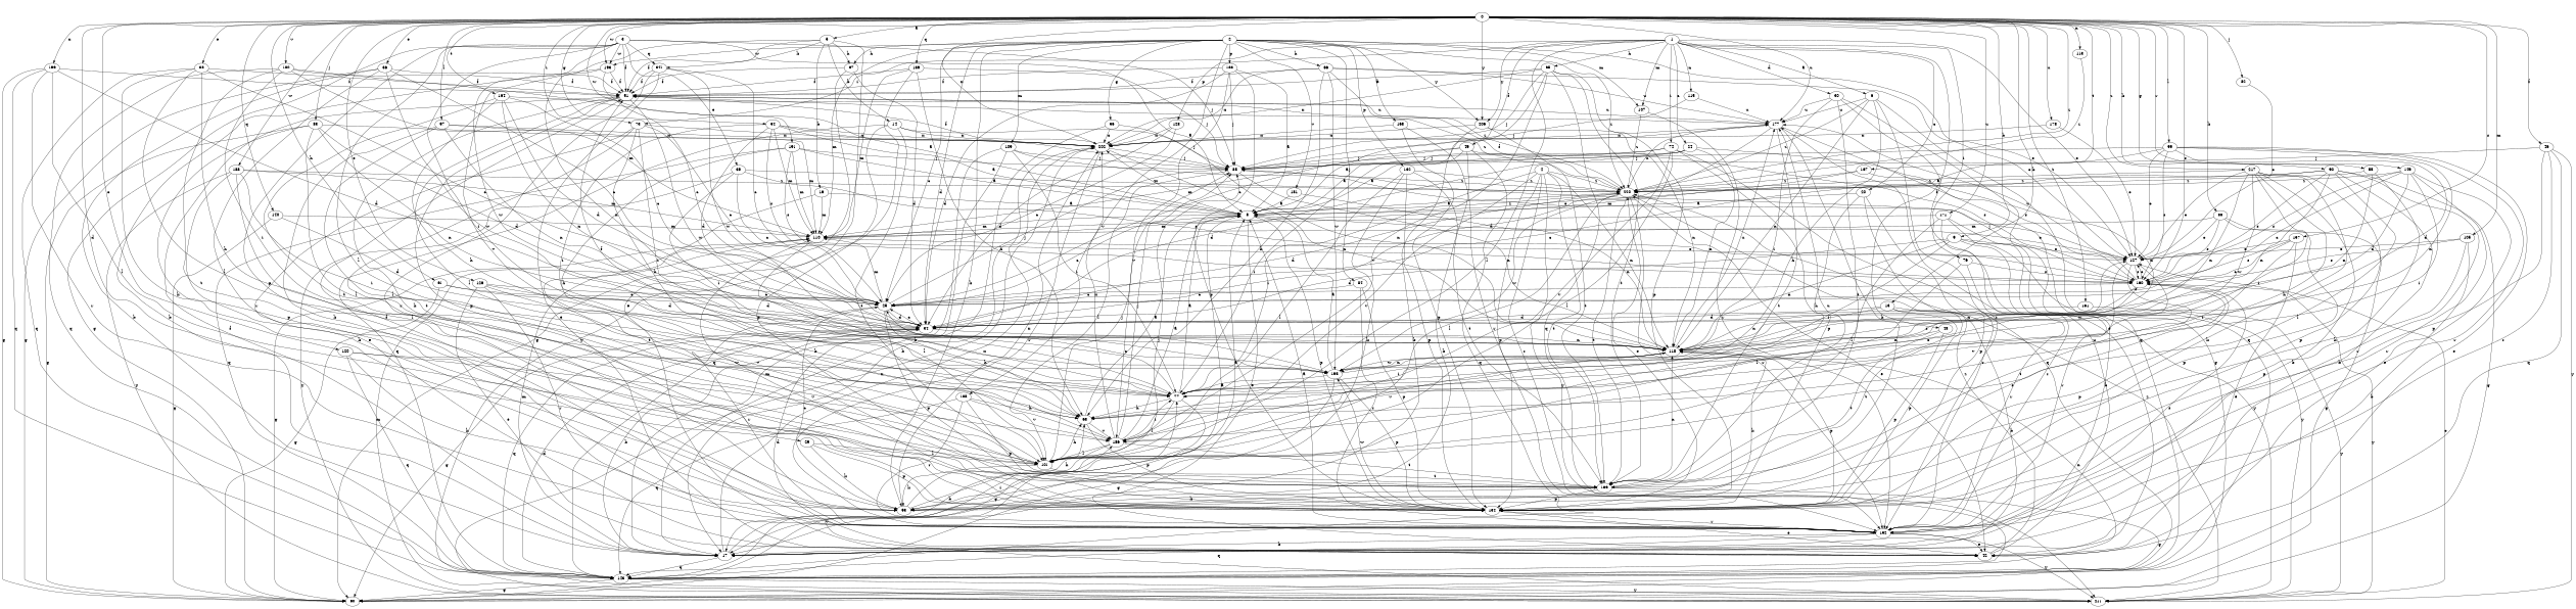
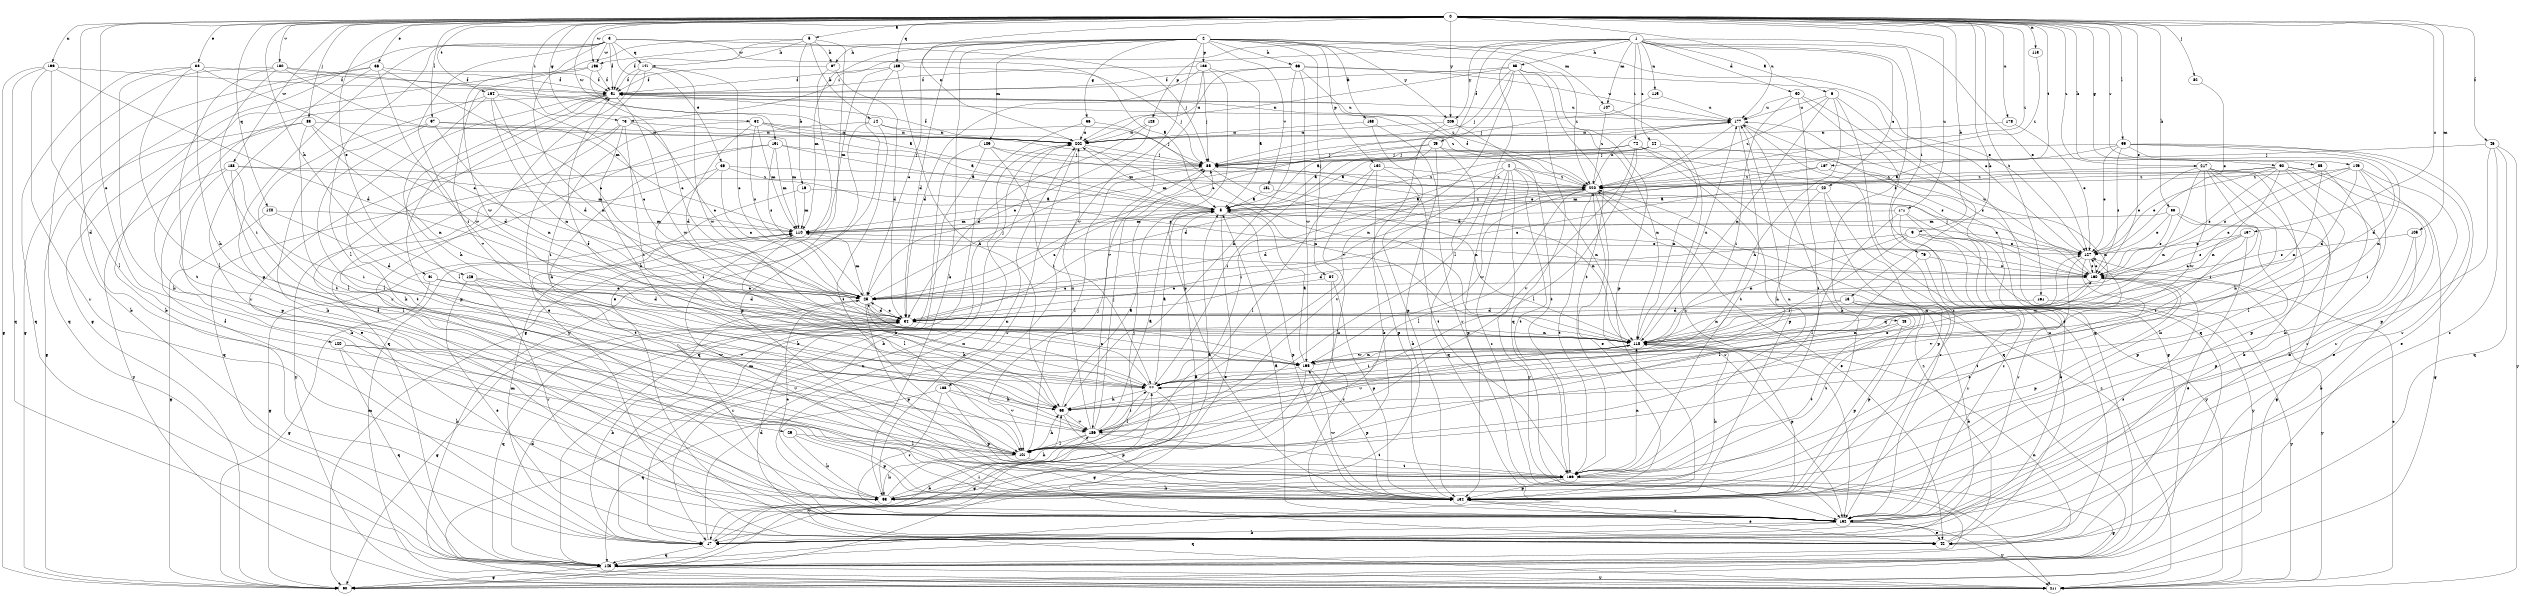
  strict digraph {
    0
    5
    9
    13
    29
    36
    38
    46
    54
    55
    61
    73
    82
    83
    88
    90
    97
    99
    105
    113
    120
    126
    139
    140
    149
    157
    160
    161
    164
    167
    171
    n32 [label=178]
    177
    180
    188
    191
    193
    199
    202
    206
    217
    220
    67
    51
-   141 [label=341]
+   141
    186
    14
    16
    42
    127
    34
    77
    118
    152
    211
    134
    169
    17
    101
    93
    25
    60
    195
    68
    143
    85
    110
    8
    1
    6
    20
    24
    30
    48
    49
    65
    74
    76
    107
    115
    128
    2
    56
    66
    84
    109
    132
    133
    168
    181
    185
    3
    39
    4
    0 -> 5 [label=a]
    0 -> 9 [label=b]
    0 -> 13 [label=b]
    0 -> 29 [label=d]
    0 -> 36 [label=e]
    0 -> 38 [label=e]
    0 -> 46 [label=f]
    0 -> 54 [label=g]
    0 -> 55 [label=g]
    0 -> 61 [label=h]
    0 -> 73 [label=i]
    0 -> 82 [label=j]
    0 -> 83 [label=j]
    0 -> 88 [label=k]
    0 -> 90 [label=k]
    0 -> 97 [label=l]
    0 -> 99 [label=l]
    0 -> 105 [label=m]
    0 -> 113 [label=n]
    0 -> 120 [label=o]
    0 -> 126 [label=o]
    0 -> 139 [label=q]
    0 -> 140 [label=q]
    0 -> 149 [label=r]
    0 -> 157 [label=s]
    0 -> 160 [label=s]
    0 -> 161 [label=t]
    0 -> 164 [label=t]
    0 -> 167 [label=t]
    0 -> 171 [label=u]
    0 -> n32 [label=u]
    0 -> 177 [label=u]
    0 -> 180 [label=v]
    0 -> 188 [label=w]
    0 -> 191 [label=w]
    0 -> 193 [label=w]
    0 -> 199 [label=x]
    0 -> 202 [label=x]
    0 -> 206 [label=y]
    0 -> 217 [label=z]
    0 -> 220 [label=z]
    5 -> 67 [label=h]
    5 -> 51 [label=f]
    5 -> 141 [label=k]
    5 -> 186 [label=v]
    5 -> 14 [label=b]
    5 -> 16 [label=b]
    5 -> 42 [label=e]
    9 -> 127 [label=o]
    9 -> 34 [label=d]
    9 -> 77 [label=i]
    9 -> 118 [label=n]
    9 -> 152 [label=r]
    9 -> 211 [label=y]
    13 -> 34 [label=d]
    13 -> 118 [label=n]
    13 -> 134 [label=p]
    13 -> 169 [label=t]
    13 -> 17 [label=b]
    29 -> 134 [label=p]
    29 -> 101 [label=l]
    29 -> 93 [label=k]
    36 -> 51 [label=f]
    36 -> 152 [label=r]
    36 -> 17 [label=b]
    36 -> 25 [label=c]
    36 -> 60 [label=g]
    36 -> 195 [label=w]
    38 -> 51 [label=f]
    38 -> 101 [label=l]
    38 -> 93 [label=k]
    38 -> 25 [label=c]
    38 -> 68 [label=h]
    38 -> 143 [label=q]
    46 -> 152 [label=r]
    46 -> 211 [label=y]
    46 -> 134 [label=p]
    46 -> 143 [label=q]
    46 -> 85 [label=j]
    54 -> 160 [label=s]
    54 -> 202 [label=x]
    54 -> 34 [label=d]
    54 -> 77 [label=i]
    54 -> 85 [label=j]
    54 -> 110 [label=m]
    54 -> 8 [label=a]
    55 -> 220 [label=z]
    55 -> 118 [label=n]
    55 -> 93 [label=k]
    61 -> 34 [label=d]
    61 -> 25 [label=c]
    61 -> 60 [label=g]
    73 -> 202 [label=x]
    73 -> 42 [label=e]
    73 -> 77 [label=i]
    73 -> 169 [label=t]
    73 -> 25 [label=c]
    73 -> 68 [label=h]
    82 -> 127 [label=o]
    83 -> 202 [label=x]
    83 -> 34 [label=d]
    83 -> 118 [label=n]
    83 -> 134 [label=p]
    83 -> 101 [label=l]
    83 -> 60 [label=g]
    88 -> 160 [label=s]
    88 -> 127 [label=o]
    88 -> 134 [label=p]
    88 -> 60 [label=g]
    88 -> 110 [label=m]
    90 -> 160 [label=s]
    90 -> 220 [label=z]
    90 -> 118 [label=n]
    90 -> 152 [label=r]
    90 -> 17 [label=b]
    90 -> 101 [label=l]
    90 -> 25 [label=c]
    90 -> 60 [label=g]
    97 -> 202 [label=x]
    97 -> 118 [label=n]
    97 -> 101 [label=l]
    97 -> 93 [label=k]
    97 -> 110 [label=m]
    99 -> 160 [label=s]
    99 -> 42 [label=e]
    99 -> 127 [label=o]
    99 -> 34 [label=d]
    99 -> 118 [label=n]
    99 -> 152 [label=r]
    99 -> 85 [label=j]
    99 -> 8 [label=a]
    105 -> 160 [label=s]
-   105 -> 127 [label=o]
+   90 -> 127 [label=o]
    105 -> 134 [label=p]
    105 -> 17 [label=b]
    113 -> 220 [label=z]
    120 -> 186 [label=v]
    120 -> 93 [label=k]
    120 -> 195 [label=w]
    120 -> 143 [label=q]
    126 -> 186 [label=v]
    126 -> 42 [label=e]
    126 -> 34 [label=d]
    126 -> 152 [label=r]
    126 -> 25 [label=c]
    139 -> 51 [label=f]
    139 -> 211 [label=y]
    139 -> 68 [label=h]
    139 -> 85 [label=j]
    139 -> 110 [label=m]
    140 -> 34 [label=d]
    140 -> 60 [label=g]
    140 -> 110 [label=m]
    149 -> 160 [label=s]
    149 -> 220 [label=z]
    149 -> 42 [label=e]
    149 -> 34 [label=d]
    149 -> 77 [label=i]
    149 -> 152 [label=r]
    149 -> 25 [label=c]
    157 -> 160 [label=s]
    157 -> 42 [label=e]
    157 -> 127 [label=o]
    157 -> 77 [label=i]
    157 -> 25 [label=c]
    160 -> 177 [label=u]
    160 -> 127 [label=o]
    160 -> 118 [label=n]
    160 -> 211 [label=y]
    160 -> 134 [label=p]
    160 -> 25 [label=c]
    160 -> 85 [label=j]
    161 -> 34 [label=d]
    161 -> 211 [label=y]
    164 -> 177 [label=u]
    164 -> 34 [label=d]
    164 -> 118 [label=n]
    164 -> 169 [label=t]
    164 -> 25 [label=c]
    164 -> 68 [label=h]
    167 -> 220 [label=z]
    167 -> 118 [label=n]
    167 -> 110 [label=m]
    171 -> 152 [label=r]
    171 -> 211 [label=y]
    171 -> 17 [label=b]
    171 -> 101 [label=l]
    171 -> 110 [label=m]
    n32 -> 202 [label=x]
    n32 -> 127 [label=o]
    177 -> 202 [label=x]
    177 -> 34 [label=d]
    177 -> 169 [label=t]
    177 -> 93 [label=k]
    177 -> 60 [label=g]
    177 -> 8 [label=a]
    180 -> 51 [label=f]
    180 -> 77 [label=i]
    180 -> 169 [label=t]
    180 -> 143 [label=q]
    180 -> 110 [label=m]
    180 -> 8 [label=a]
    188 -> 220 [label=z]
    188 -> 77 [label=i]
    188 -> 211 [label=y]
    188 -> 101 [label=l]
    188 -> 93 [label=k]
    188 -> 110 [label=m]
    191 -> 160 [label=s]
    191 -> 68 [label=h]
    191 -> 143 [label=q]
    191 -> 85 [label=j]
    191 -> 110 [label=m]
    191 -> 8 [label=a]
    193 -> 51 [label=f]
    193 -> 118 [label=n]
    193 -> 17 [label=b]
    193 -> 25 [label=c]
    199 -> 51 [label=f]
    199 -> 34 [label=d]
    199 -> 152 [label=r]
    199 -> 101 [label=l]
    199 -> 60 [label=g]
    199 -> 143 [label=q]
    202 -> 51 [label=f]
    202 -> 118 [label=n]
    202 -> 152 [label=r]
    202 -> 17 [label=b]
    202 -> 85 [label=j]
    206 -> 202 [label=x]
    206 -> 118 [label=n]
    206 -> 169 [label=t]
    206 -> 17 [label=b]
    217 -> 220 [label=z]
    217 -> 127 [label=o]
    217 -> 77 [label=i]
    217 -> 118 [label=n]
    217 -> 134 [label=p]
    217 -> 17 [label=b]
    217 -> 93 [label=k]
    217 -> 195 [label=w]
    217 -> 68 [label=h]
    220 -> 177 [label=u]
    220 -> 51 [label=f]
    220 -> 42 [label=e]
    220 -> 34 [label=d]
    220 -> 152 [label=r]
    220 -> 169 [label=t]
    220 -> 101 [label=l]
    220 -> 195 [label=w]
    220 -> 8 [label=a]
    67 -> 51 [label=f]
    67 -> 34 [label=d]
    67 -> 60 [label=g]
    51 -> 177 [label=u]
    51 -> 220 [label=z]
    51 -> 134 [label=p]
    51 -> 101 [label=l]
    51 -> 93 [label=k]
    51 -> 195 [label=w]
    141 -> 51 [label=f]
    141 -> 42 [label=e]
    141 -> 152 [label=r]
    141 -> 25 [label=c]
    141 -> 195 [label=w]
    186 -> 202 [label=x]
    186 -> 77 [label=i]
    186 -> 169 [label=t]
    186 -> 17 [label=b]
    186 -> 101 [label=l]
    186 -> 85 [label=j]
    186 -> 8 [label=a]
    14 -> 202 [label=x]
    14 -> 134 [label=p]
    14 -> 169 [label=t]
    14 -> 143 [label=q]
    14 -> 85 [label=j]
    16 -> 169 [label=t]
    16 -> 110 [label=m]
    16 -> 8 [label=a]
    42 -> 177 [label=u]
    42 -> 220 [label=z]
    42 -> 34 [label=d]
    127 -> 160 [label=s]
    127 -> 186 [label=v]
    127 -> 169 [label=t]
    127 -> 195 [label=w]
    34 -> 118 [label=n]
    34 -> 17 [label=b]
    34 -> 25 [label=c]
    34 -> 60 [label=g]
    34 -> 143 [label=q]
    77 -> 51 [label=f]
    77 -> 101 [label=l]
    77 -> 25 [label=c]
    77 -> 60 [label=g]
    77 -> 68 [label=h]
    77 -> 8 [label=a]
    118 -> 177 [label=u]
    118 -> 186 [label=v]
    118 -> 77 [label=i]
    118 -> 134 [label=p]
    118 -> 93 [label=k]
    118 -> 195 [label=w]
    152 -> 160 [label=s]
    152 -> 51 [label=f]
    152 -> 42 [label=e]
    152 -> 211 [label=y]
    152 -> 17 [label=b]
    152 -> 143 [label=q]
    152 -> 8 [label=a]
    211 -> 202 [label=x]
    211 -> 220 [label=z]
    211 -> 186 [label=v]
    211 -> 127 [label=o]
    211 -> 110 [label=m]
    134 -> 220 [label=e]
    134 -> 42 [label=e]
    134 -> 152 [label=r]
    134 -> 195 [label=w]
    134 -> 110 [label=m]
    169 -> 160 [label=s]
    169 -> 177 [label=u]
    169 -> 118 [label=n]
    169 -> 134 [label=p]
    169 -> 93 [label=k]
    169 -> 60 [label=g]
    17 -> 202 [label=x]
    17 -> 51 [label=f]
    17 -> 143 [label=q]
    17 -> 110 [label=m]
    17 -> 8 [label=a]
    101 -> 169 [label=t]
    101 -> 93 [label=k]
    101 -> 68 [label=h]
    101 -> 85 [label=j]
    93 -> 202 [label=x]
    93 -> 25 [label=c]
    93 -> 68 [label=h]
    93 -> 85 [label=j]
    93 -> 8 [label=a]
    25 -> 34 [label=d]
    25 -> 152 [label=r]
    25 -> 134 [label=p]
    25 -> 68 [label=h]
    25 -> 85 [label=j]
    25 -> 110 [label=m]
-   195 -> 160 [label=s]
+   195 -> 160 [label=q]
    195 -> 77 [label=i]
    195 -> 118 [label=n]
    195 -> 134 [label=p]
    195 -> 60 [label=g]
    195 -> 8 [label=a]
    68 -> 186 [label=v]
    68 -> 127 [label=o]
    68 -> 134 [label=p]
    68 -> 8 [label=a]
    143 -> 34 [label=d]
    143 -> 77 [label=i]
    143 -> 118 [label=n]
    143 -> 211 [label=y]
    143 -> 60 [label=g]
    85 -> 220 [label=z]
    85 -> 118 [label=n]
    85 -> 101 [label=l]
    110 -> 127 [label=o]
    110 -> 101 [label=l]
    110 -> 60 [label=g]
    8 -> 202 [label=x]
    8 -> 220 [label=z]
    8 -> 42 [label=e]
    8 -> 127 [label=o]
    8 -> 134 [label=p]
    8 -> 25 [label=c]
    8 -> 110 [label=m]
    1 -> 73 [label=i]
    1 -> 206 [label=y]
    1 -> 127 [label=o]
    1 -> 101 [label=l]
    1 -> 6 [label=a]
    1 -> 20 [label=c]
    1 -> 24 [label=c]
    1 -> 30 [label=d]
    1 -> 48 [label=f]
    1 -> 49 [label=f]
    1 -> 65 [label=h]
    1 -> 74 [label=i]
    1 -> 76 [label=i]
    1 -> 107 [label=m]
    1 -> 115 [label=n]
    1 -> 128 [label=p]
    6 -> 177 [label=u]
    6 -> 220 [label=z]
    6 -> 118 [label=n]
    6 -> 152 [label=r]
    6 -> 68 [label=h]
    6 -> 143 [label=q]
    20 -> 152 [label=r]
    20 -> 134 [label=p]
    20 -> 68 [label=h]
    20 -> 8 [label=a]
    24 -> 160 [label=s]
    24 -> 34 [label=d]
    24 -> 118 [label=n]
    24 -> 85 [label=j]
    24 -> 8 [label=a]
    30 -> 177 [label=u]
    30 -> 42 [label=e]
    30 -> 77 [label=i]
    30 -> 169 [label=t]
    30 -> 143 [label=q]
    48 -> 118 [label=n]
    48 -> 134 [label=p]
    48 -> 169 [label=t]
    49 -> 160 [label=s]
    49 -> 77 [label=i]
    49 -> 17 [label=b]
    49 -> 143 [label=q]
    49 -> 85 [label=j]
    49 -> 110 [label=m]
    65 -> 202 [label=x]
    65 -> 51 [label=f]
    65 -> 186 [label=v]
    65 -> 134 [label=p]
    65 -> 169 [label=t]
    65 -> 25 [label=c]
    65 -> 143 [label=q]
    65 -> 85 [label=j]
    74 -> 186 [label=v]
    74 -> 134 [label=p]
    74 -> 101 [label=l]
    74 -> 143 [label=q]
    74 -> 85 [label=j]
    74 -> 8 [label=a]
    76 -> 160 [label=s]
    76 -> 152 [label=r]
    76 -> 101 [label=l]
    107 -> 220 [label=z]
    107 -> 152 [label=r]
    115 -> 177 [label=u]
    115 -> 85 [label=j]
    128 -> 202 [label=x]
    128 -> 34 [label=d]
    128 -> 25 [label=c]
    2 -> 193 [label=w]
    2 -> 206 [label=y]
    2 -> 220 [label=z]
    2 -> 67 [label=h]
    2 -> 127 [label=o]
    2 -> 34 [label=d]
    2 -> 93 [label=k]
    2 -> 25 [label=c]
    2 -> 110 [label=m]
    2 -> 107 [label=m]
    2 -> 56 [label=g]
    2 -> 66 [label=h]
    2 -> 84 [label=j]
    2 -> 109 [label=m]
    2 -> 132 [label=p]
    2 -> 133 [label=p]
    2 -> 168 [label=t]
    2 -> 181 [label=v]
    2 -> 185 [label=v]
    56 -> 202 [label=x]
    56 -> 118 [label=n]
    56 -> 17 [label=b]
    66 -> 177 [label=u]
    66 -> 202 [label=x]
    66 -> 220 [label=z]
    66 -> 51 [label=f]
    66 -> 127 [label=o]
    66 -> 195 [label=w]
    66 -> 68 [label=h]
    84 -> 152 [label=r]
    84 -> 134 [label=p]
    84 -> 25 [label=c]
    109 -> 127 [label=o]
    109 -> 77 [label=i]
    109 -> 17 [label=b]
    109 -> 143 [label=q]
    109 -> 85 [label=j]
    132 -> 220 [label=z]
    132 -> 134 [label=p]
    132 -> 169 [label=t]
    132 -> 101 [label=l]
    132 -> 93 [label=k]
    133 -> 51 [label=f]
    133 -> 186 [label=v]
    133 -> 34 [label=d]
    133 -> 134 [label=p]
    133 -> 85 [label=j]
    133 -> 8 [label=a]
    168 -> 202 [label=x]
    168 -> 152 [label=r]
    168 -> 134 [label=p]
    181 -> 118 [label=n]
    181 -> 8 [label=a]
    185 -> 186 [label=v]
    185 -> 152 [label=r]
    185 -> 134 [label=p]
    185 -> 68 [label=h]
    185 -> 143 [label=q]
    3 -> 193 [label=w]
    3 -> 51 [label=f]
    3 -> 141 [label=q]
    3 -> 77 [label=i]
    3 -> 134 [label=p]
    3 -> 101 [label=l]
    3 -> 60 [label=g]
    3 -> 195 [label=w]
    3 -> 85 [label=j]
    3 -> 8 [label=a]
    3 -> 39 [label=e]
    39 -> 160 [label=s]
    39 -> 220 [label=z]
    39 -> 77 [label=i]
    39 -> 211 [label=y]
    39 -> 25 [label=c]
    4 -> 220 [label=z]
    4 -> 186 [label=v]
    4 -> 77 [label=i]
    4 -> 118 [label=n]
    4 -> 152 [label=r]
    4 -> 211 [label=y]
    4 -> 134 [label=p]
    4 -> 169 [label=t]
  }
